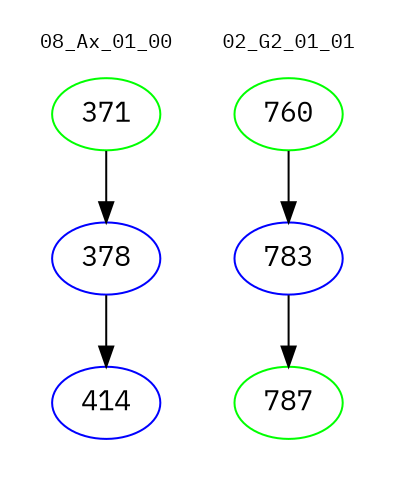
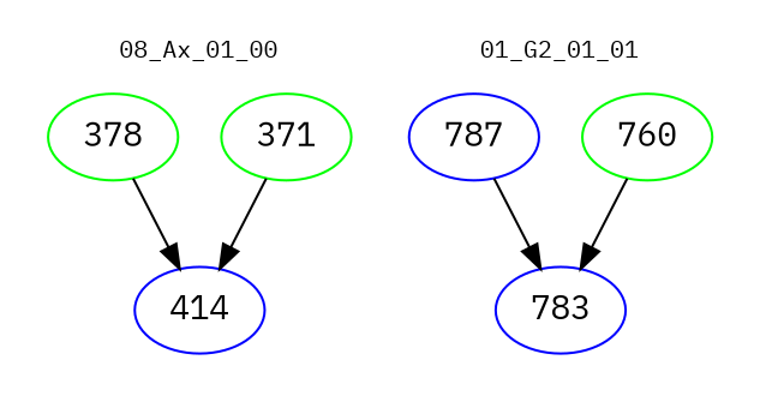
  digraph {
    fontname="IBM Plex Mono"
    node [color=blue fontname="IBM Plex Mono"]
    edge [color=black fontname="IBM Plex Mono"]
    n1 [color=green label=371]
-   n2 [label=378]
+   n2 [color=green label=378]
    n3 [label=414]
    n4 [color=green label=760]
    n5 [label=783]
-   n6 [color=green label=787]
+   n6 [label=787]
    subgraph cluster_1 {
      color=white
      fontsize=10
      label="08_Ax_01_00"
      n1
      n2
      n3
    }
    subgraph cluster_2 {
      color=white
      fontsize=10
-     label="02_G2_01_01"
+     label="01_G2_01_01"
      n4
      n5
      n6
    }
-   n1 -> n2
+   n1 -> n3
    n2 -> n3
    n4 -> n5
-   n5 -> n6
+   n6 -> n5
  }
